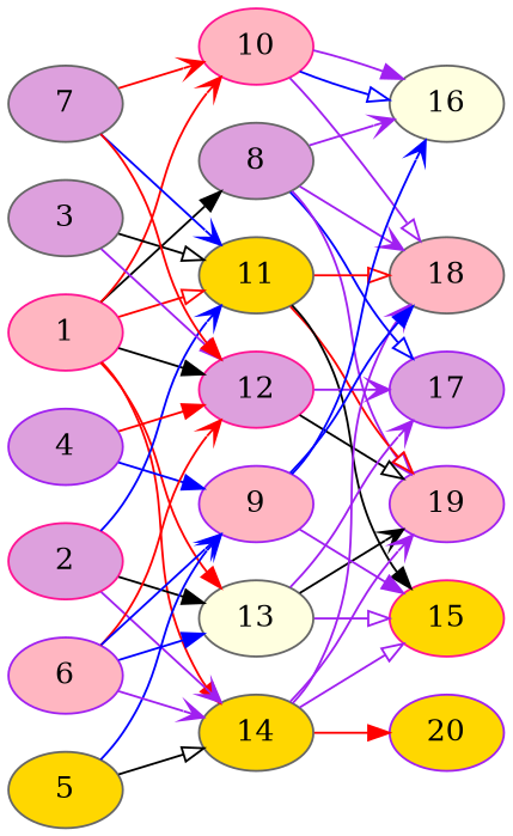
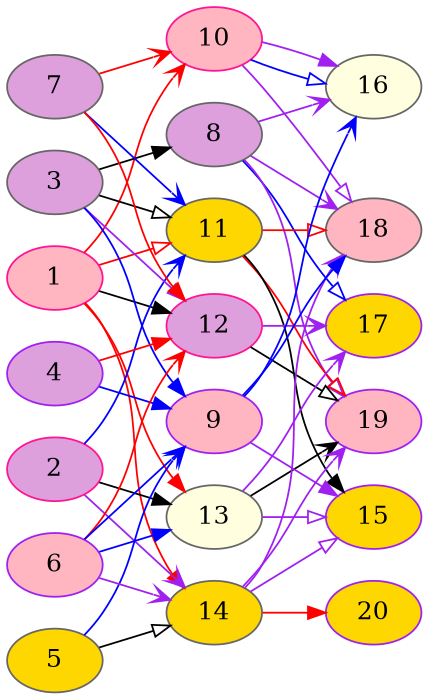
  digraph {
    rankdir=LR
    node [alpha=0.18 color=gray40 fillcolor=lightpink style=filled]
    edge [arrowhead=vee color=purple]
    1 [alpha=0.14 color=deeppink expect_size=14644224]
    8 [alpha=0.05 expect_size=6568960 fillcolor=plum]
    10 [color=deeppink expect_size=46950400]
    11 [alpha=0.12 expect_size=20426752 fillcolor=gold]
    12 [alpha=0.08 color=deeppink expect_size=7387136 fillcolor=plum]
    13 [expect_size=7811072 fillcolor=lightyellow]
    14 [alpha=0.12 expect_size=38259712 fillcolor=gold]
    16 [alpha=0.02 expect_size=43426816 fillcolor=lightyellow]
-   17 [alpha=0.05 color=purple expect_size=33225728 fillcolor=plum]
+   17 [alpha=0.05 color=purple expect_size=33225728 fillcolor=gold]
    18 [alpha=0.07 expect_size=43559936]
    19 [alpha=0.01 color=purple expect_size=9128960]
-   15 [alpha=0.08 color=deeppink expect_size=34571264 fillcolor=gold]
+   15 [alpha=0.08 color=purple expect_size=34571264 fillcolor=gold]
    20 [color=purple expect_size=30243840 fillcolor=gold]
    2 [alpha=0.00 color=deeppink expect_size=33708032 fillcolor=plum]
    3 [alpha=0.13 expect_size=46643200 fillcolor=plum]
    9 [alpha=0.09 color=purple expect_size=21857280]
    4 [color=purple expect_size=35361792 fillcolor=plum]
    5 [alpha=0.04 expect_size=18763776 fillcolor=gold]
    6 [alpha=0.16 color=purple expect_size=35307520]
    7 [alpha=0.04 expect_size=28432384 fillcolor=plum]
-   1 -> 8 [arrowhead=normal color=black]
+   3 -> 8 [arrowhead=normal color=black]
    1 -> 10 [color=red]
    1 -> 11 [arrowhead=onormal color=red]
    1 -> 12 [arrowhead=normal color=black]
    1 -> 13 [arrowhead=normal color=red]
    1 -> 14 [arrowhead=normal color=red]
    8 -> 16
    8 -> 17 [arrowhead=onormal color=blue]
    8 -> 18
    8 -> 19 [arrowhead=onormal]
    10 -> 16 [arrowhead=onormal color=blue]
    10 -> 16 [arrowhead=normal]
    10 -> 18 [arrowhead=onormal]
    11 -> 18 [arrowhead=onormal color=red]
    11 -> 19 [arrowhead=onormal color=red]
    11 -> 15 [arrowhead=normal color=black]
    12 -> 17
    12 -> 19 [arrowhead=onormal color=black]
    13 -> 17
    13 -> 19 [color=black]
    13 -> 15 [arrowhead=onormal]
    14 -> 18
    14 -> 19
    14 -> 15 [arrowhead=onormal]
    14 -> 20 [arrowhead=normal color=red]
    2 -> 11 [color=blue]
    2 -> 13 [arrowhead=normal color=black]
    2 -> 14
    3 -> 11 [arrowhead=onormal color=black]
    3 -> 12 [arrowhead=normal]
+   3 -> 9 [arrowhead=normal color=blue]
    9 -> 16 [color=blue]
    9 -> 18 [arrowhead=normal color=blue]
    9 -> 15 [arrowhead=normal]
    4 -> 12 [arrowhead=normal color=red]
    4 -> 9 [arrowhead=normal color=blue]
    5 -> 14 [arrowhead=onormal color=black]
    5 -> 9 [color=blue]
    6 -> 12 [color=red]
    6 -> 13 [arrowhead=normal color=blue]
    6 -> 14
    6 -> 9 [color=blue]
    7 -> 10 [color=red]
    7 -> 11 [color=blue]
    7 -> 12 [arrowhead=normal color=red]
  }
